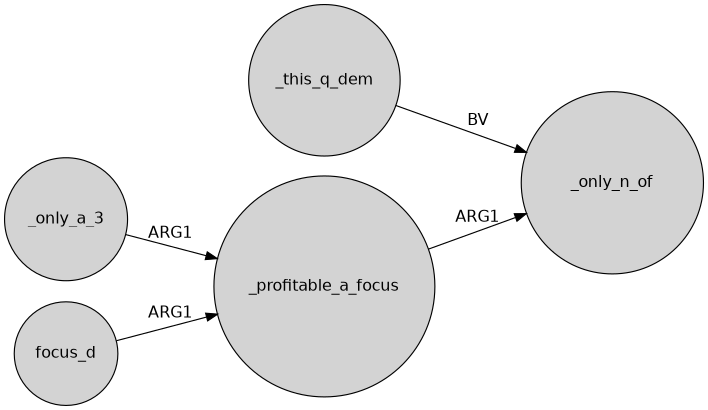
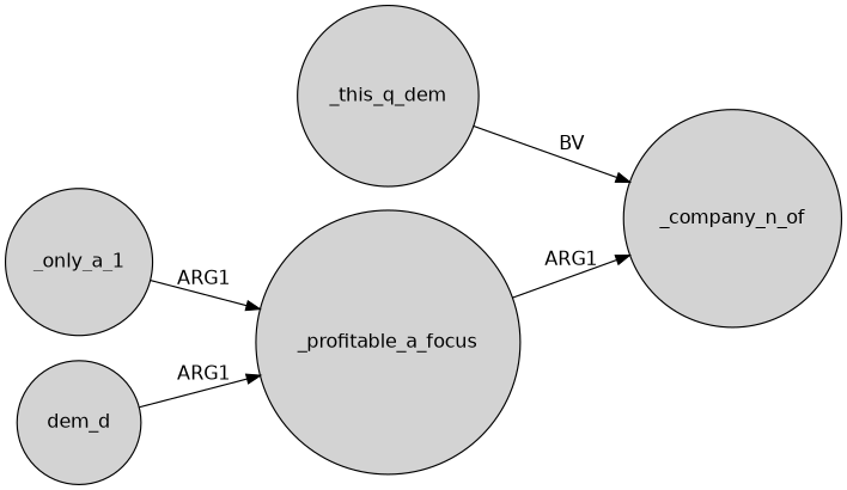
  digraph {
    fontname="DejaVu Sans"
    rankdir=LR
    node [fontname="DejaVu Sans" shape=circle style=filled]
    edge [fontname="DejaVu Sans"]
    n1 [label=_profitable_a_focus]
-   _only_a_1 [label=_only_a_3]
-   _company_n_of [label=_only_n_of]
-   focus_d
+   _only_a_1
+   _company_n_of
+   focus_d [label=dem_d]
    _this_q_dem
    n1 -> _company_n_of [label=ARG1]
    _only_a_1 -> n1 [label=ARG1]
    focus_d -> n1 [label=ARG1]
    _this_q_dem -> _company_n_of [label=BV]
  }
